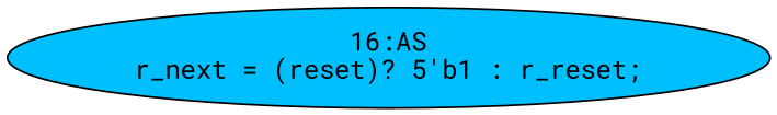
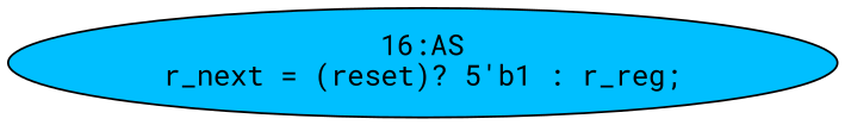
  strict digraph {
    fontname="Roboto Mono"
-   n1 [ast="<pyverilog.vparser.ast.Assign object at 0x7f068bbdc450>" def_var="['r_next']" fillcolor=deepskyblue label="16:AS\nr_next = (reset)? 5'b1 : r_reset;" statements="[]" style=filled typ=Assign use_var="['reset', 'r_reg']" fontname="Roboto Mono"]
+   n1 [ast="<pyverilog.vparser.ast.Assign object at 0x7f068bbdc450>" def_var="['r_next']" fillcolor=deepskyblue label="16:AS\nr_next = (reset)? 5'b1 : r_reg;" statements="[]" style=filled typ=Assign use_var="['reset', 'r_reg']" fontname="Roboto Mono"]
  }
